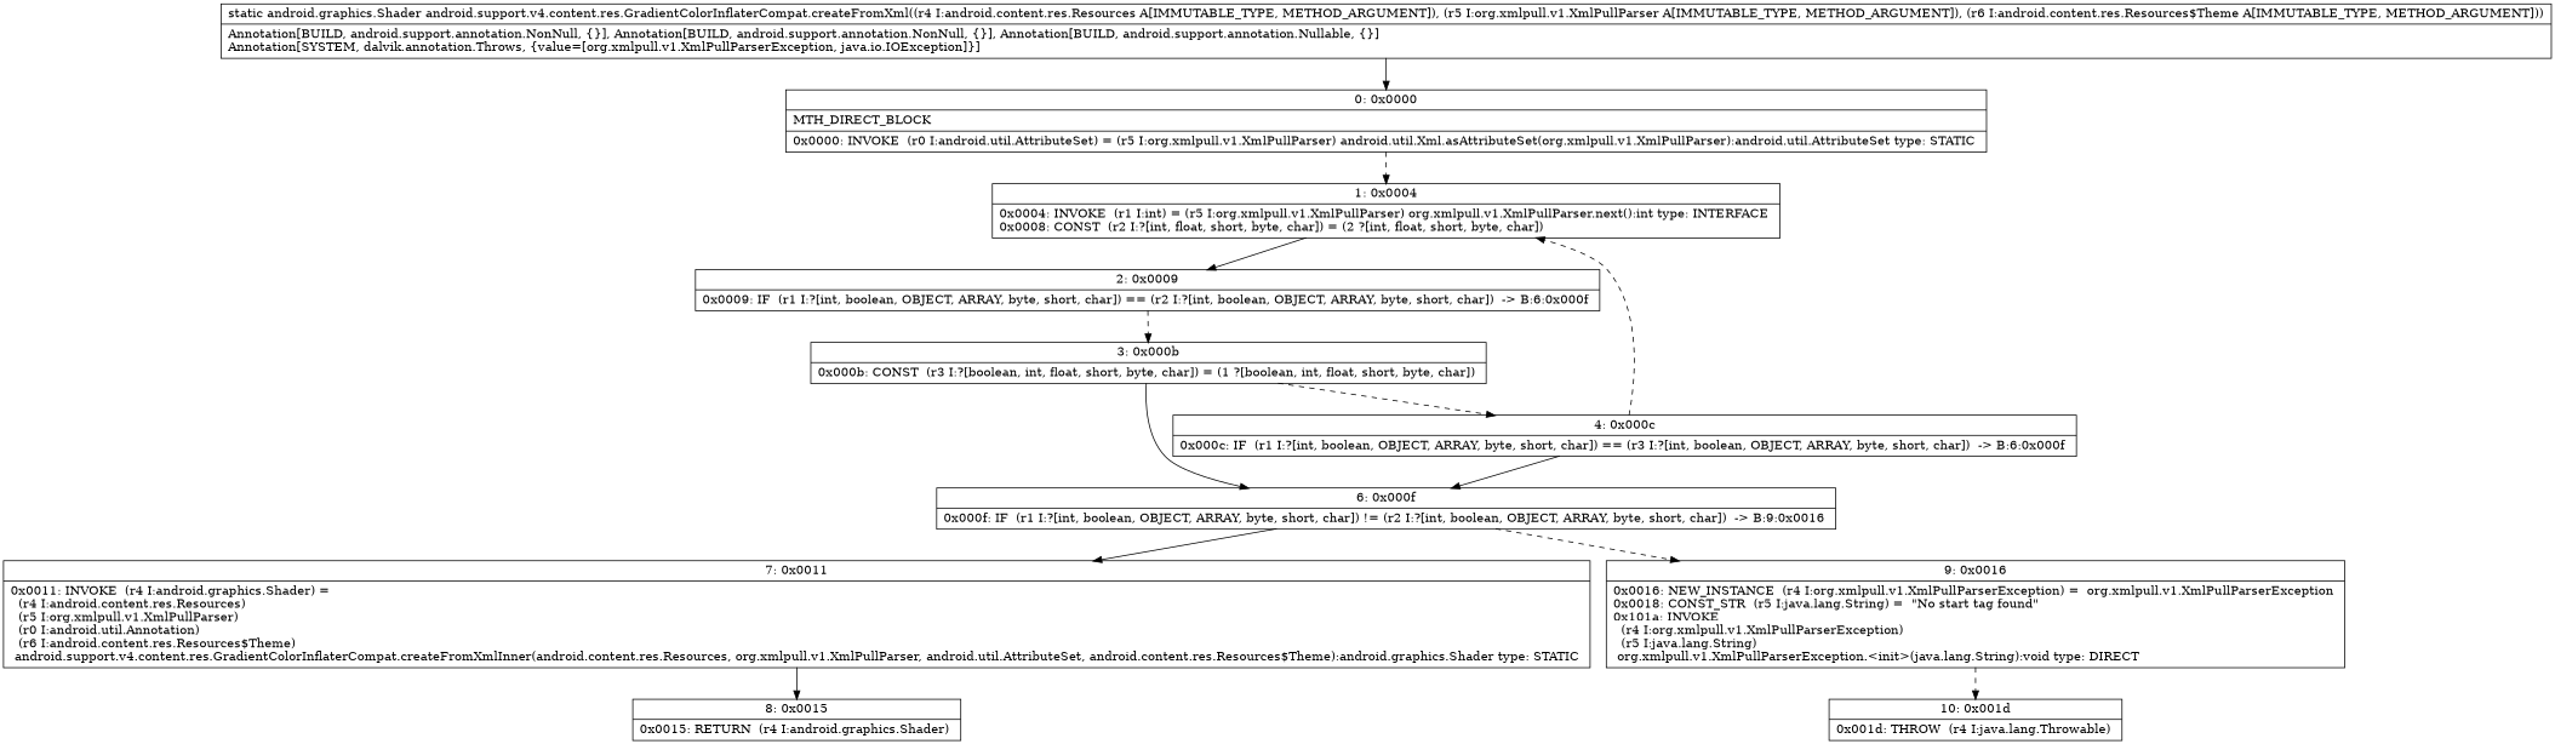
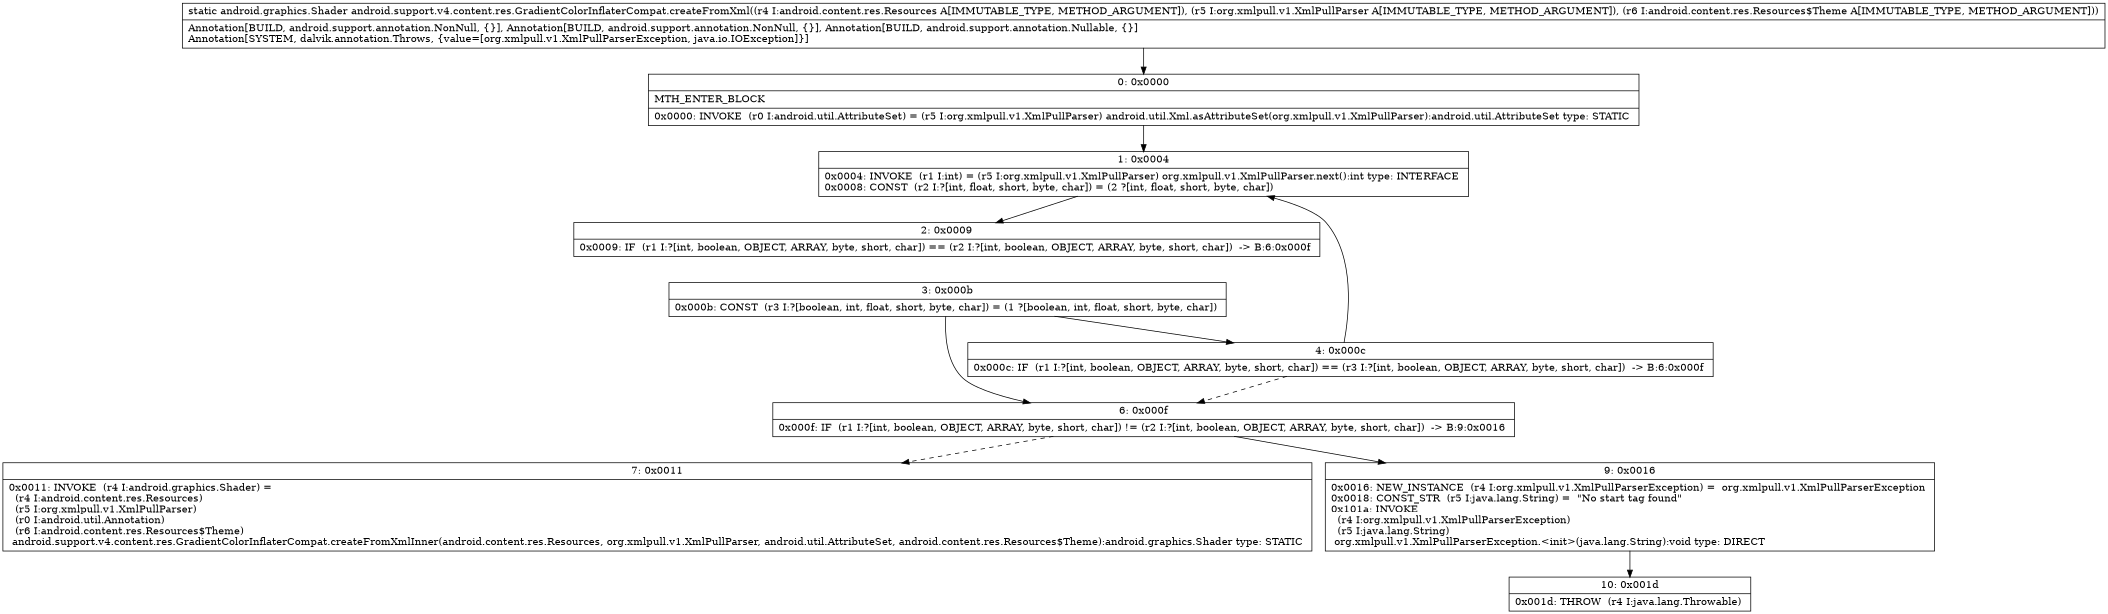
  digraph {
    node [shape=record]
-   n1 [label="{0\:\ 0x0000|MTH_DIRECT_BLOCK\l|0x0000: INVOKE  (r0 I:android.util.AttributeSet) = (r5 I:org.xmlpull.v1.XmlPullParser) android.util.Xml.asAttributeSet(org.xmlpull.v1.XmlPullParser):android.util.AttributeSet type: STATIC \l}"]
+   n1 [label="{0\:\ 0x0000|MTH_ENTER_BLOCK\l|0x0000: INVOKE  (r0 I:android.util.AttributeSet) = (r5 I:org.xmlpull.v1.XmlPullParser) android.util.Xml.asAttributeSet(org.xmlpull.v1.XmlPullParser):android.util.AttributeSet type: STATIC \l}"]
    n2 [label="{1\:\ 0x0004|0x0004: INVOKE  (r1 I:int) = (r5 I:org.xmlpull.v1.XmlPullParser) org.xmlpull.v1.XmlPullParser.next():int type: INTERFACE \l0x0008: CONST  (r2 I:?[int, float, short, byte, char]) = (2 ?[int, float, short, byte, char]) \l}"]
    n3 [label="{2\:\ 0x0009|0x0009: IF  (r1 I:?[int, boolean, OBJECT, ARRAY, byte, short, char]) == (r2 I:?[int, boolean, OBJECT, ARRAY, byte, short, char])  \-\> B:6:0x000f \l}"]
    n4 [label="{3\:\ 0x000b|0x000b: CONST  (r3 I:?[boolean, int, float, short, byte, char]) = (1 ?[boolean, int, float, short, byte, char]) \l}"]
    n5 [label="{6\:\ 0x000f|0x000f: IF  (r1 I:?[int, boolean, OBJECT, ARRAY, byte, short, char]) != (r2 I:?[int, boolean, OBJECT, ARRAY, byte, short, char])  \-\> B:9:0x0016 \l}"]
    n6 [label="{4\:\ 0x000c|0x000c: IF  (r1 I:?[int, boolean, OBJECT, ARRAY, byte, short, char]) == (r3 I:?[int, boolean, OBJECT, ARRAY, byte, short, char])  \-\> B:6:0x000f \l}"]
    n7 [label="{7\:\ 0x0011|0x0011: INVOKE  (r4 I:android.graphics.Shader) = \l  (r4 I:android.content.res.Resources)\l  (r5 I:org.xmlpull.v1.XmlPullParser)\l  (r0 I:android.util.Annotation)\l  (r6 I:android.content.res.Resources$Theme)\l android.support.v4.content.res.GradientColorInflaterCompat.createFromXmlInner(android.content.res.Resources, org.xmlpull.v1.XmlPullParser, android.util.AttributeSet, android.content.res.Resources$Theme):android.graphics.Shader type: STATIC \l}"]
    n8 [label="{9\:\ 0x0016|0x0016: NEW_INSTANCE  (r4 I:org.xmlpull.v1.XmlPullParserException) =  org.xmlpull.v1.XmlPullParserException \l0x0018: CONST_STR  (r5 I:java.lang.String) =  \"No start tag found\" \l0x101a: INVOKE  \l  (r4 I:org.xmlpull.v1.XmlPullParserException)\l  (r5 I:java.lang.String)\l org.xmlpull.v1.XmlPullParserException.\<init\>(java.lang.String):void type: DIRECT \l}"]
-   n9 [label="{8\:\ 0x0015|0x0015: RETURN  (r4 I:android.graphics.Shader) \l}"]
    n10 [label="{10\:\ 0x001d|0x001d: THROW  (r4 I:java.lang.Throwable) \l}"]
    n11 [label="{static android.graphics.Shader android.support.v4.content.res.GradientColorInflaterCompat.createFromXml((r4 I:android.content.res.Resources A[IMMUTABLE_TYPE, METHOD_ARGUMENT]), (r5 I:org.xmlpull.v1.XmlPullParser A[IMMUTABLE_TYPE, METHOD_ARGUMENT]), (r6 I:android.content.res.Resources$Theme A[IMMUTABLE_TYPE, METHOD_ARGUMENT]))  | Annotation[BUILD, android.support.annotation.NonNull, \{\}], Annotation[BUILD, android.support.annotation.NonNull, \{\}], Annotation[BUILD, android.support.annotation.Nullable, \{\}]\lAnnotation[SYSTEM, dalvik.annotation.Throws, \{value=[org.xmlpull.v1.XmlPullParserException, java.io.IOException]\}]\l}"]
-   n1 -> n2 [style=dashed]
+   n1 -> n2
    n2 -> n3
-   n3 -> n4 [style=dashed]
    n4 -> n5
-   n4 -> n6 [style=dashed]
-   n5 -> n7 [style=solid]
-   n5 -> n8 [style=dashed]
-   n6 -> n2 [style=dashed]
-   n6 -> n5
-   n7 -> n9
-   n8 -> n10 [style=dashed]
+   n4 -> n6
+   n5 -> n7 [style=dashed]
+   n5 -> n8
+   n6 -> n2 [style=solid]
+   n6 -> n5 [style=dashed]
+   n8 -> n10
    n11 -> n1
  }
